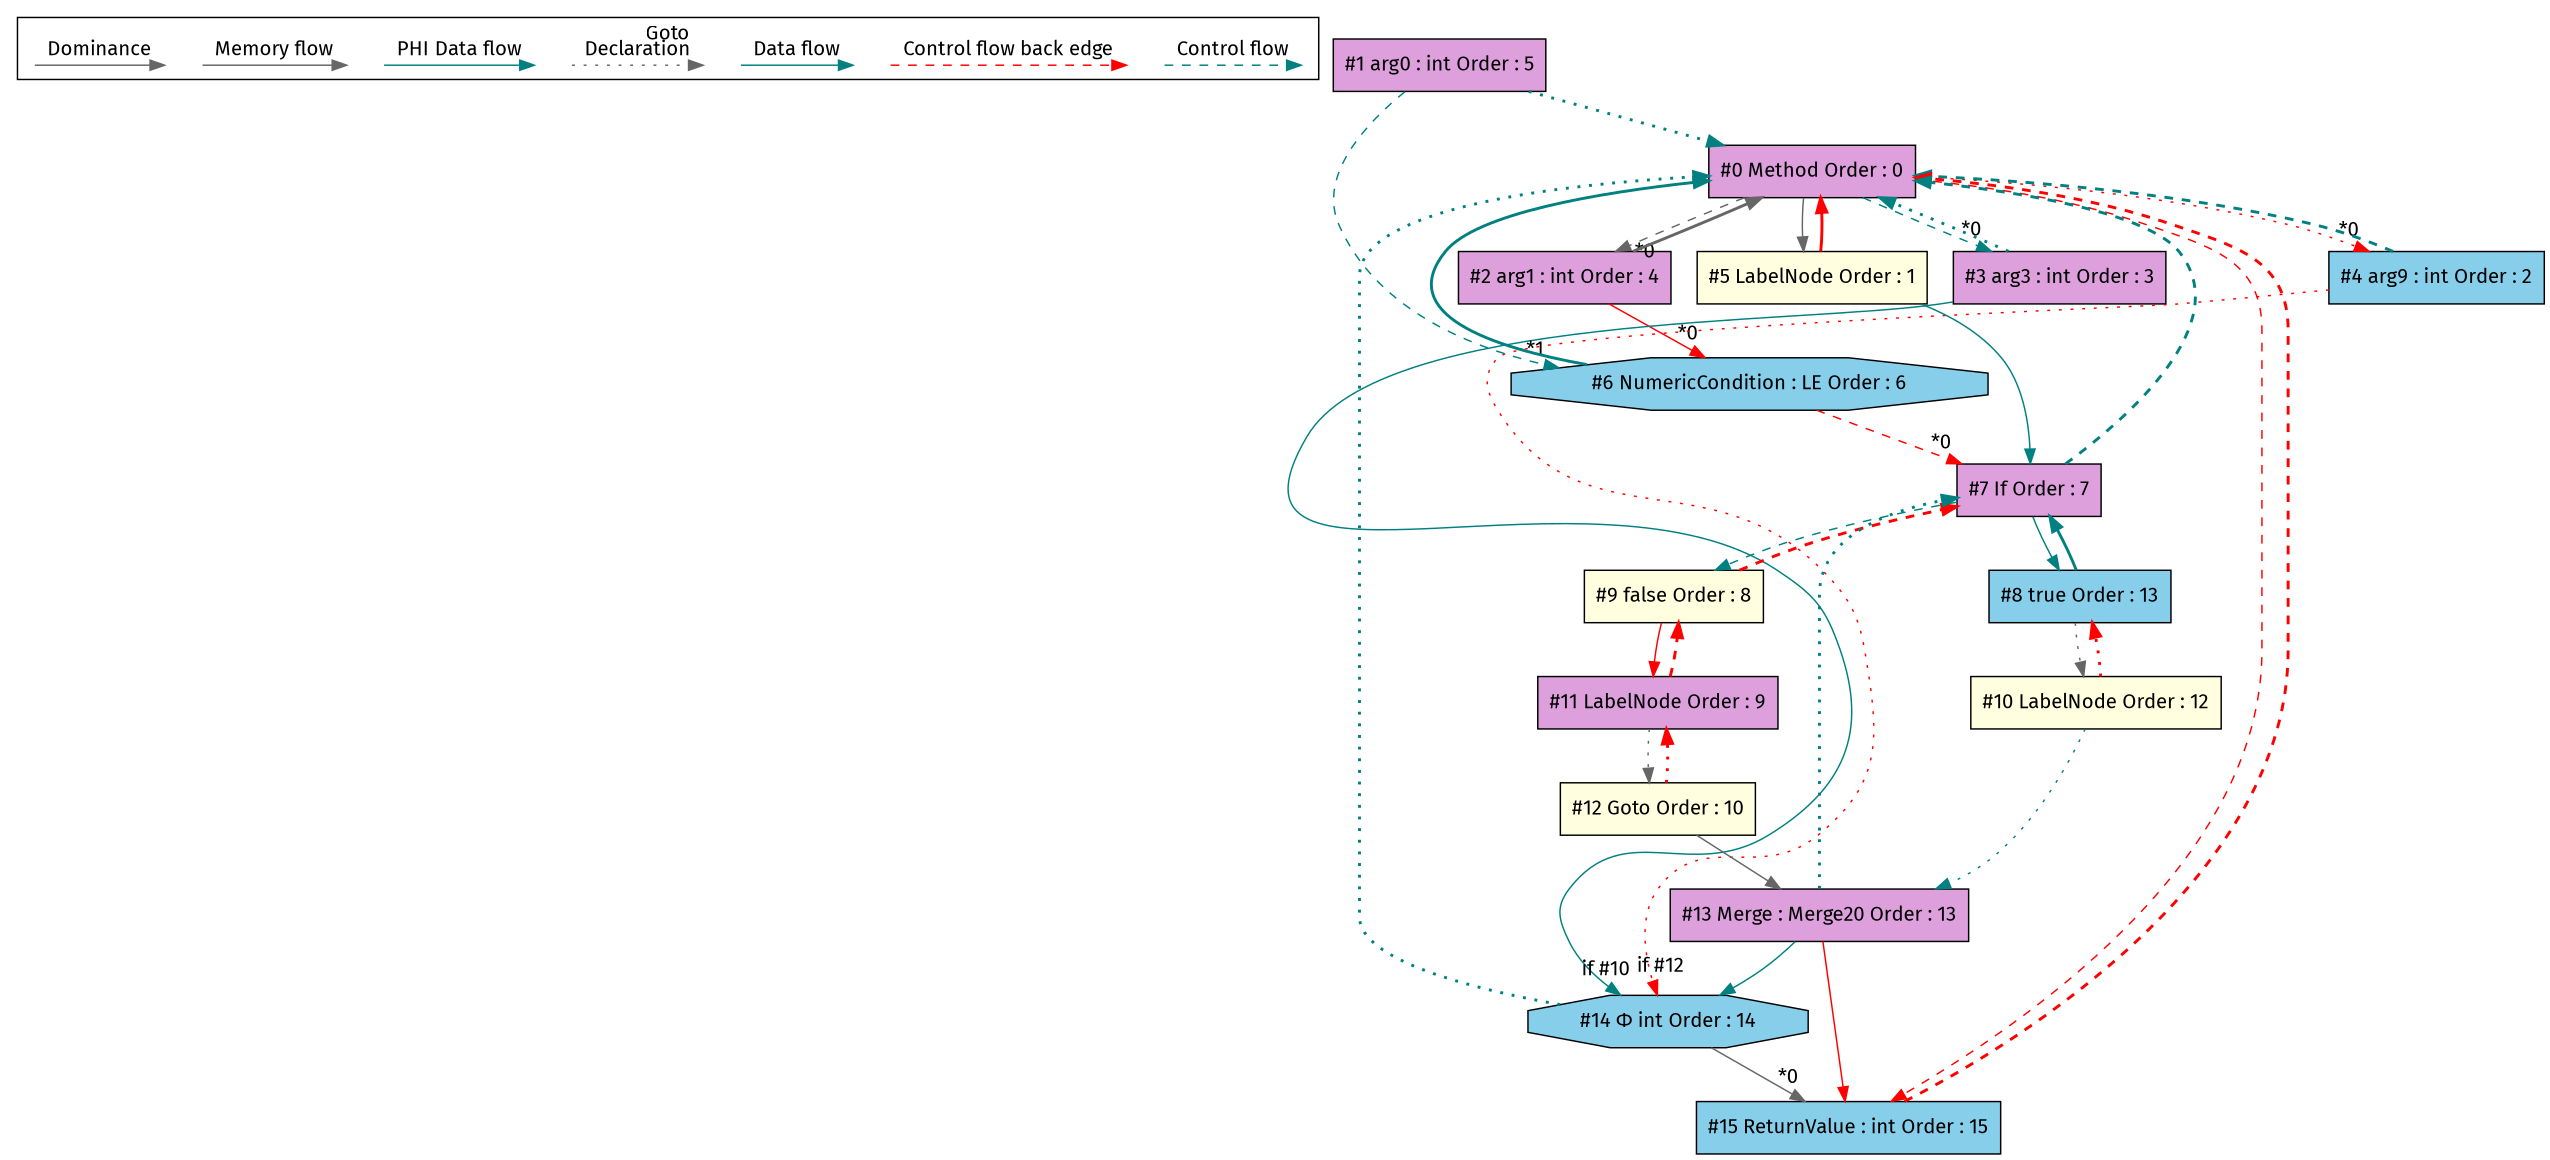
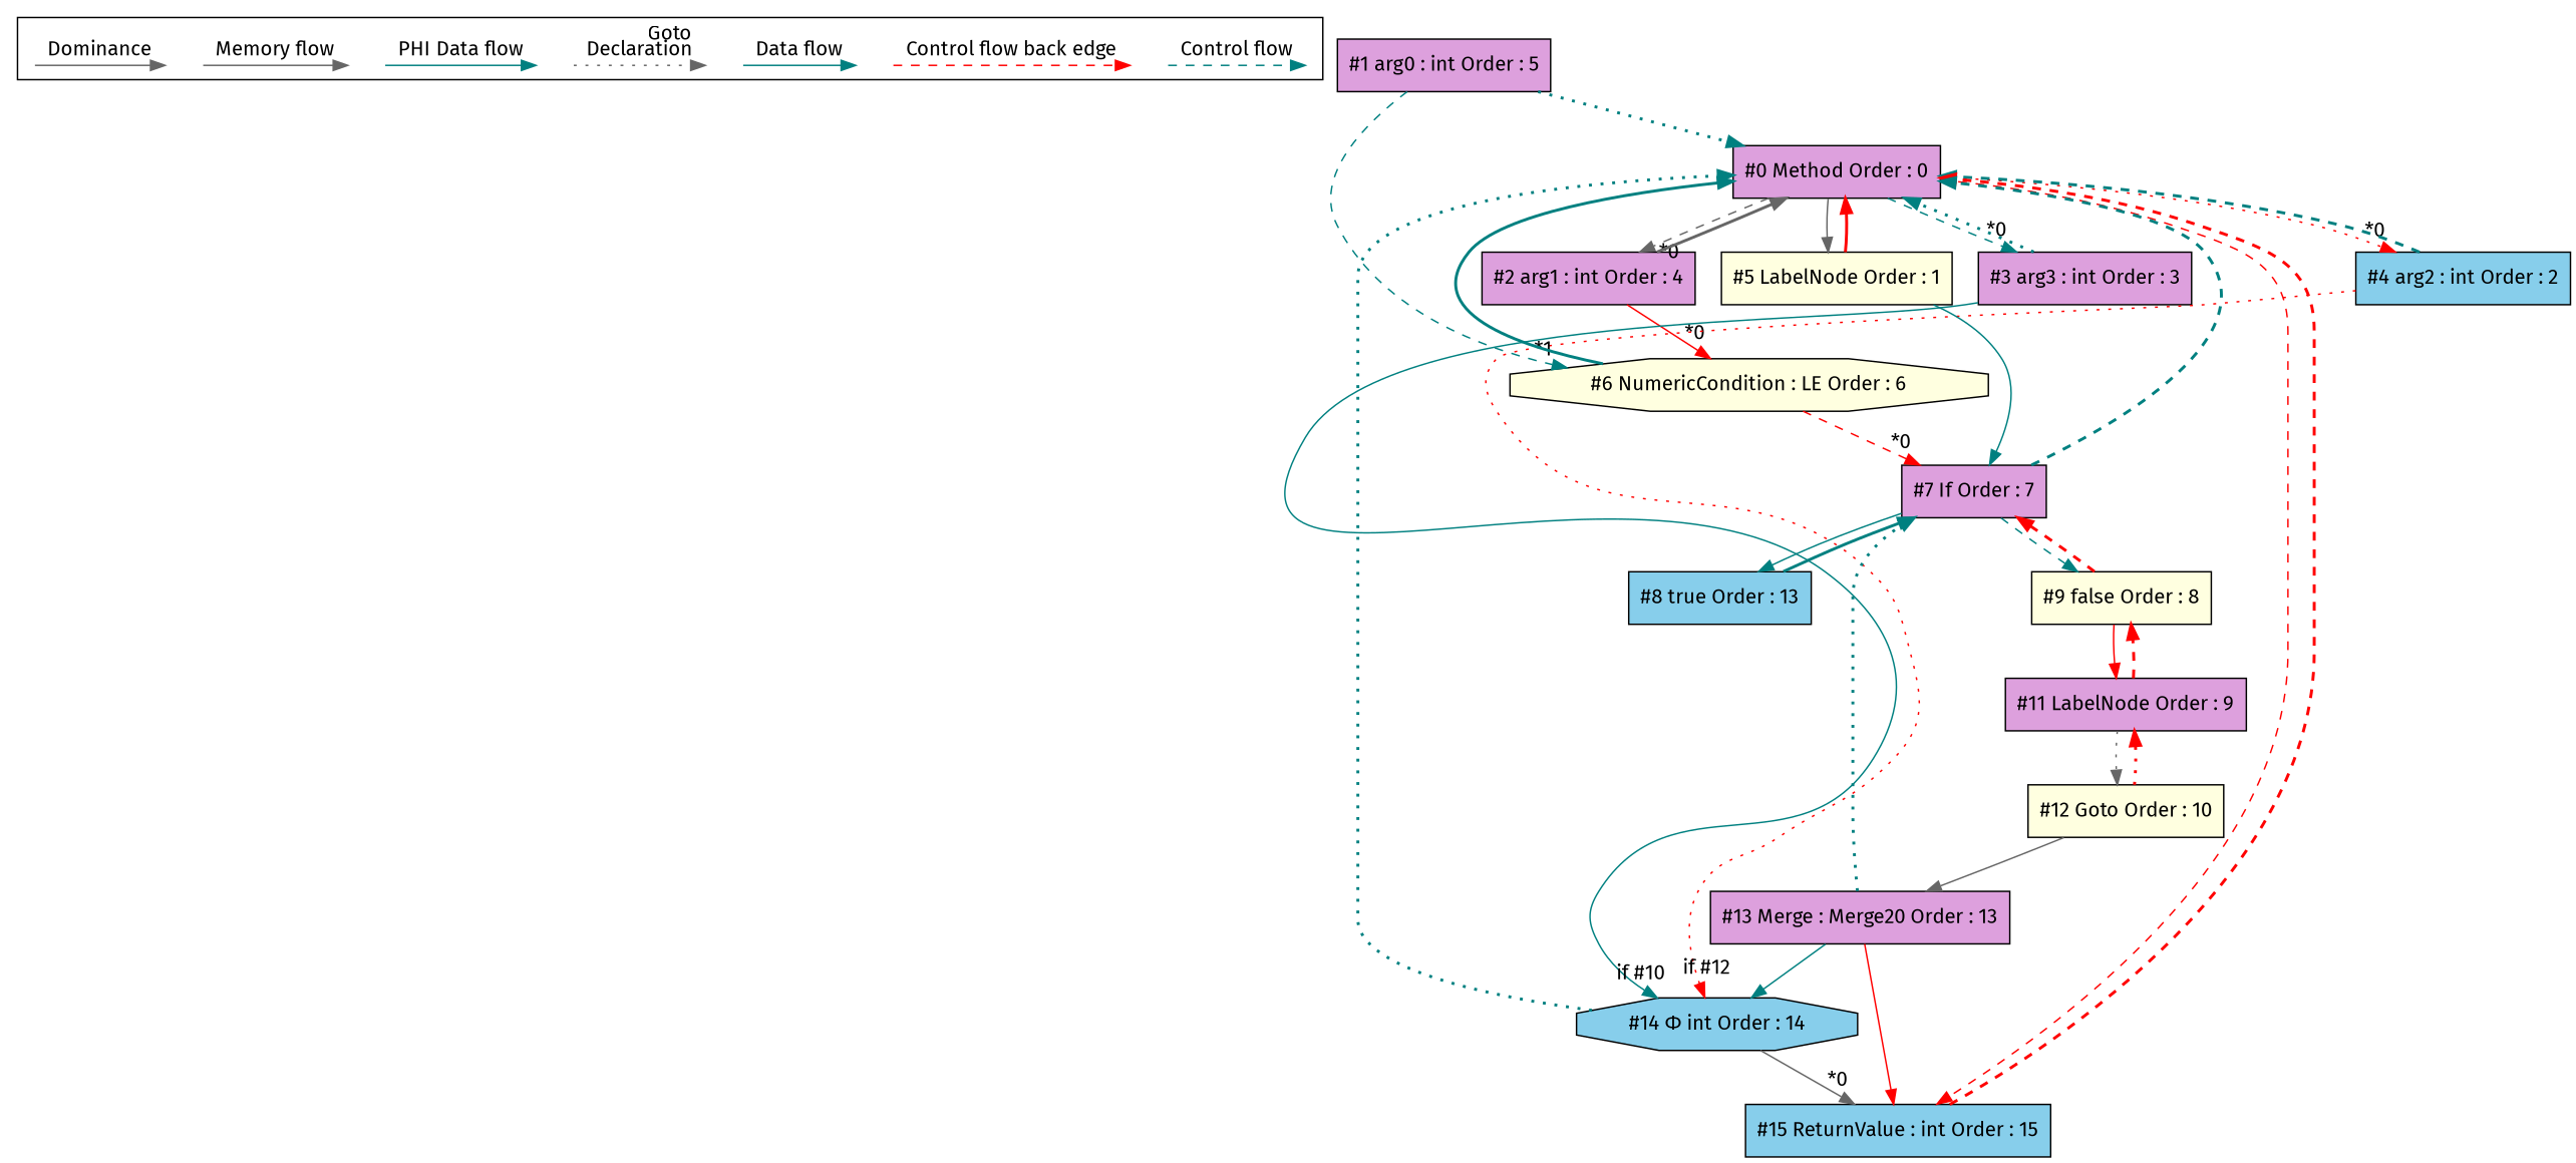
  digraph {
    fontname="Fira Sans"
    ordering=in
    node [fontname="Fira Sans" shape=point style=filled]
    edge [color=teal fontname="Fira Sans" style=solid]
    c0 [style=invis]
    c1 [style=invis]
    c2 [style=invis]
    c3 [style=invis]
    d0 [style=invis]
    d1 [style=invis]
    d2 [style=invis]
    d3 [style=invis]
    d4 [style=invis]
    d5 [style=invis]
    d6 [style=invis]
    d7 [style=invis]
    d8 [style=invis]
    d9 [style=invis]
    n15 [fillcolor=plum label="#0 Method Order : 0" shape=box]
    n16 [fillcolor=plum label="#2 arg1 : int Order : 4" shape=box]
    n17 [fillcolor=plum label="#3 arg3 : int Order : 3" shape=box]
-   n18 [fillcolor=skyblue label="#4 arg9 : int Order : 2" shape=box]
+   n18 [fillcolor=skyblue label="#4 arg2 : int Order : 2" shape=box]
    n19 [fillcolor=lightyellow label="#5 LabelNode Order : 1" shape=box]
    n20 [fillcolor=skyblue label="#15 ReturnValue : int Order : 15" shape=box]
    n21 [fillcolor=plum label="#1 arg0 : int Order : 5" shape=box]
-   n22 [fillcolor=skyblue label="#6 NumericCondition : LE Order : 6" shape=octagon]
+   n22 [fillcolor=lightyellow label="#6 NumericCondition : LE Order : 6" shape=octagon]
    n23 [fillcolor=skyblue label="#14 Φ int Order : 14" shape=octagon]
    n24 [fillcolor=plum label="#7 If Order : 7" shape=box]
    n25 [fillcolor=skyblue label="#8 true Order : 13" shape=box]
    n26 [fillcolor=lightyellow label="#9 false Order : 8" shape=box]
-   n27 [fillcolor=lightyellow label="#10 LabelNode Order : 12" shape=box]
    n28 [fillcolor=plum label="#11 LabelNode Order : 9" shape=box]
    n29 [fillcolor=plum label="#13 Merge : Merge20 Order : 13" shape=box]
    n30 [fillcolor=lightyellow label="#12 Goto Order : 10" shape=box]
    subgraph cluster_1 {
      label=Goto
      subgraph sub_2 {
        label=Legend
        rank=same
        c0
        c1
        c2
        c3
        d0
        d1
        d2
        d3
        d4
        d5
        d6
        d7
        d8
        d9
      }
    }
    c0 -> c1 [label="Control flow" style=dashed]
    c2 -> c3 [color=red label="Control flow back edge" style=dashed]
    d0 -> d1 [label="Data flow"]
    d2 -> d3 [color=gray40 label=Declaration style=dotted]
    d4 -> d5 [label="PHI Data flow"]
    d6 -> d7 [color=gray40 label="Memory flow"]
    d8 -> d9 [color=gray40 label=Dominance]
    n15 -> n16 [color=gray40 headlabel="*0" labeldistance=2 style=dashed]
    n15 -> n17 [headlabel="*0" labeldistance=2 style=dashed]
    n15 -> n18 [color=red headlabel="*0" labeldistance=2 style=dotted]
    n15 -> n19 [color=gray40 fontcolor=red labeldistance=2]
    n15 -> n20 [color=red constraint=false labeldistance=2 style=dashed]
    n16 -> n15 [color=gray40 dir=forward penwidth=2]
    n16 -> n22 [color=red headlabel="*0" labeldistance=2]
    n17 -> n15 [dir=forward penwidth=2 style=dotted]
    n17 -> n23 [constraint=false headlabel="if #10" labeldistance=2]
    n18 -> n15 [dir=forward penwidth=2 style=dashed]
    n18 -> n23 [color=red constraint=false headlabel="if #12" labeldistance=2 style=dotted]
    n19 -> n15 [color=red dir=forward penwidth=2]
    n19 -> n24 [fontcolor=red labeldistance=2]
    n20 -> n15 [color=red dir=forward penwidth=2 style=dashed]
    n21 -> n15 [dir=forward penwidth=2 style=dotted]
    n21 -> n22 [headlabel="*1" labeldistance=2 style=dashed]
    n22 -> n15 [dir=forward penwidth=2]
    n22 -> n24 [color=red headlabel="*0" labeldistance=2 style=dashed]
    n23 -> n15 [dir=forward penwidth=2 style=dotted]
    n23 -> n20 [color=gray40 headlabel="*0" labeldistance=2]
    n24 -> n15 [dir=forward penwidth=2 style=dashed]
    n24 -> n25 [fontcolor=red labeldistance=2]
    n24 -> n26 [fontcolor=red labeldistance=2 style=dashed]
    n25 -> n24 [dir=forward penwidth=2]
-   n25 -> n27 [color=gray40 fontcolor=red labeldistance=2 style=dotted]
    n26 -> n24 [color=red dir=forward penwidth=2 style=dashed]
    n26 -> n28 [color=red fontcolor=red labeldistance=2]
-   n27 -> n25 [color=red dir=forward penwidth=2 style=dotted]
-   n27 -> n29 [fontcolor=red labeldistance=2 style=dotted]
    n28 -> n26 [color=red dir=forward penwidth=2 style=dashed]
    n28 -> n30 [color=gray40 fontcolor=red labeldistance=2 style=dotted]
    n29 -> n20 [color=red fontcolor=red labeldistance=2]
    n29 -> n23
    n29 -> n24 [dir=forward penwidth=2 style=dotted]
    n30 -> n28 [color=red dir=forward penwidth=2 style=dotted]
    n30 -> n29 [color=gray40 fontcolor=red labeldistance=2]
  }
